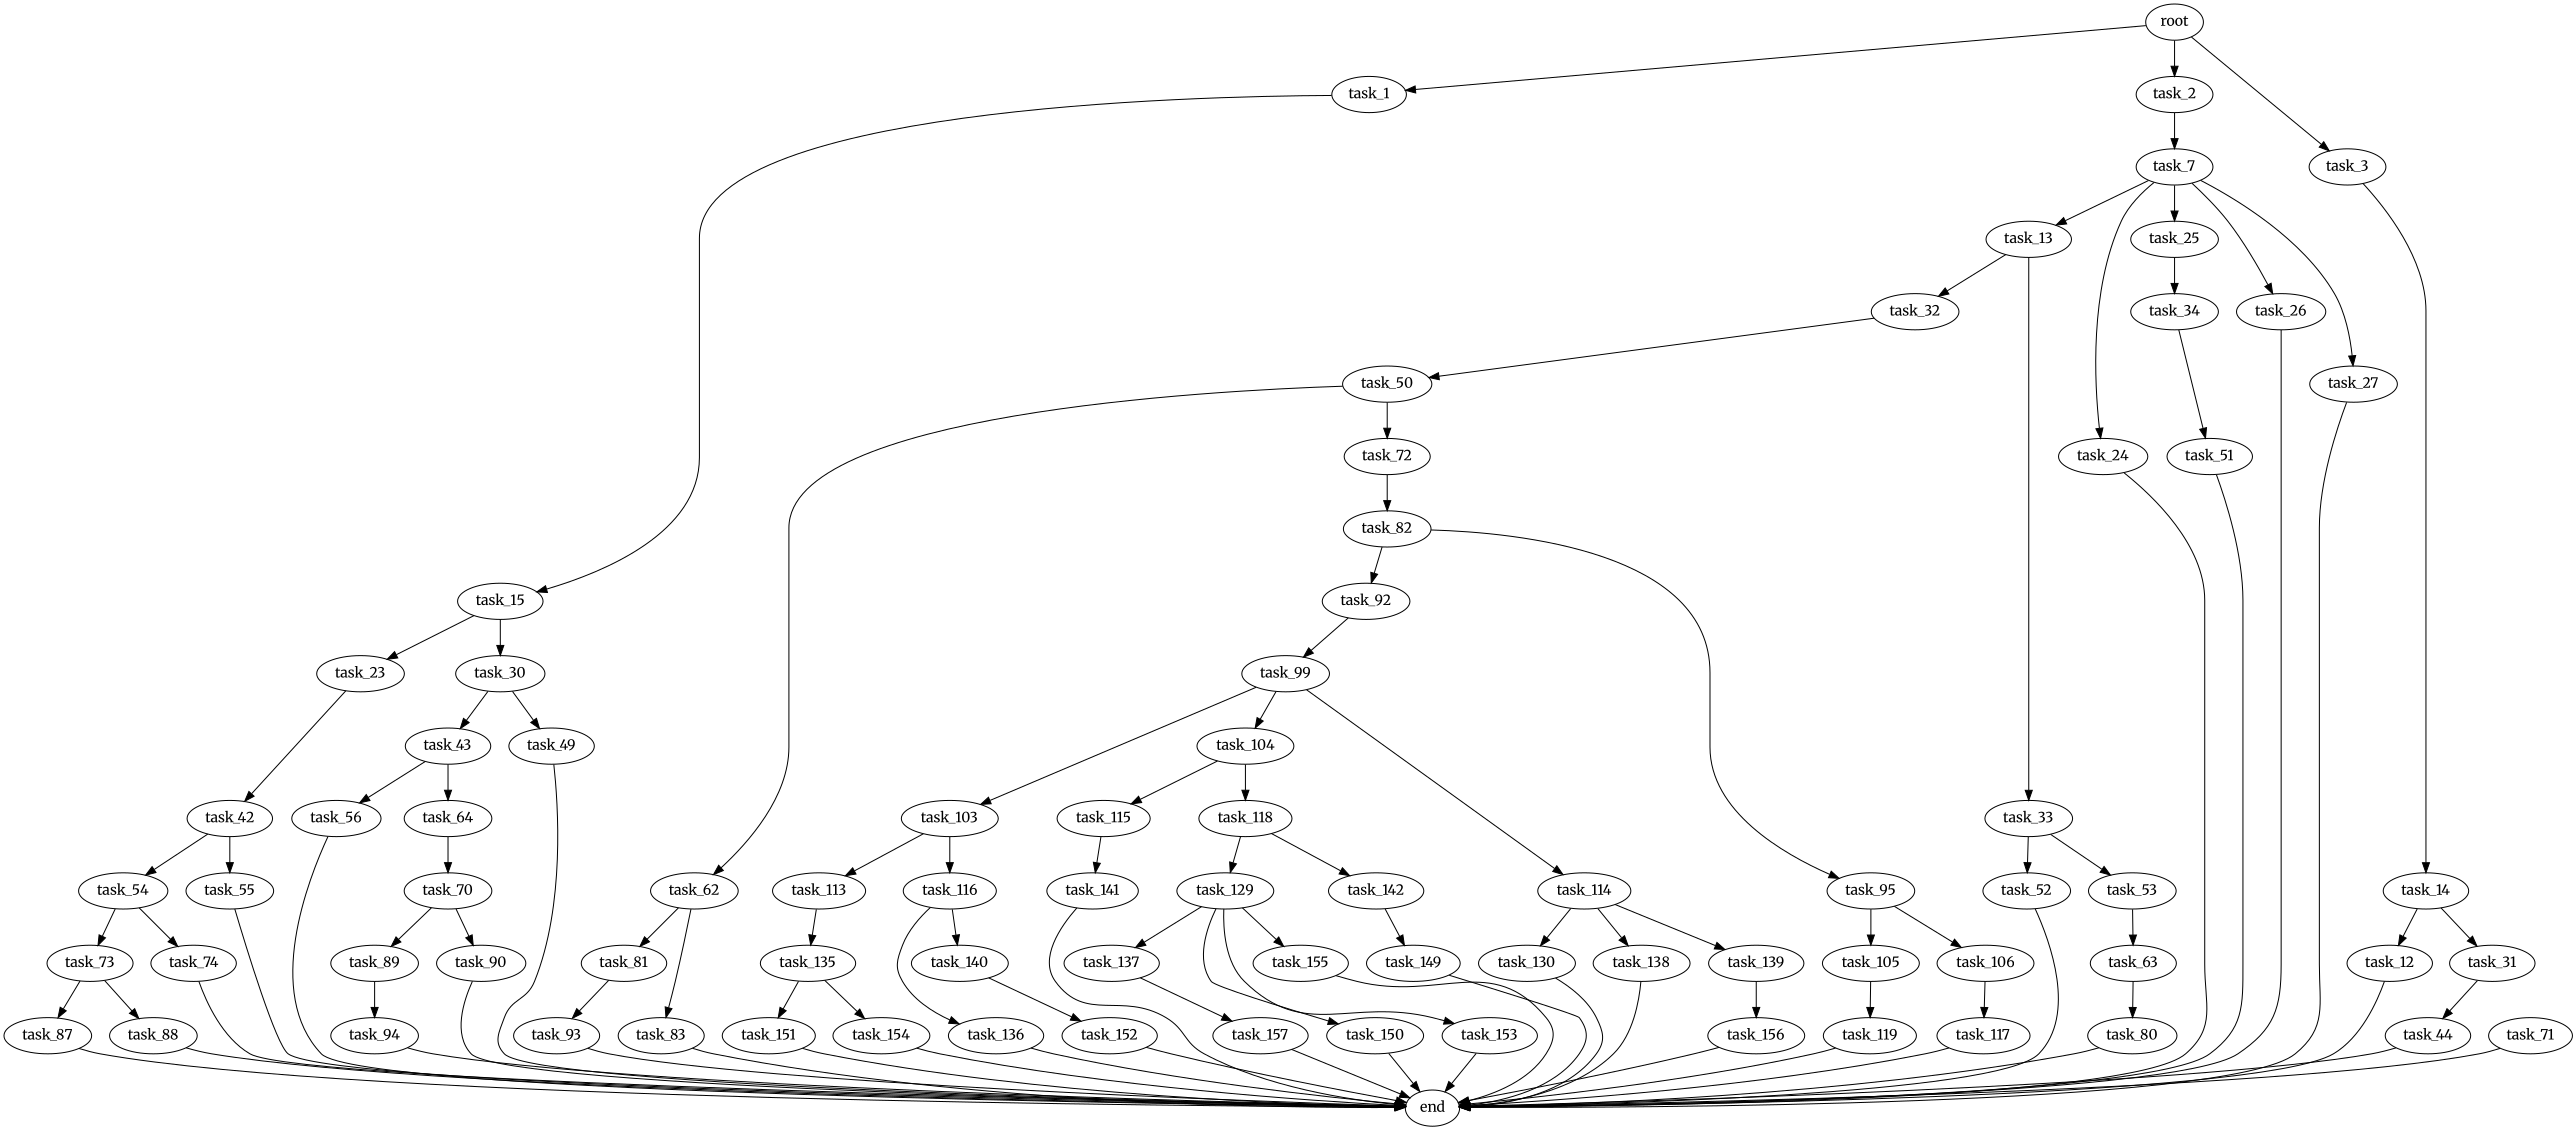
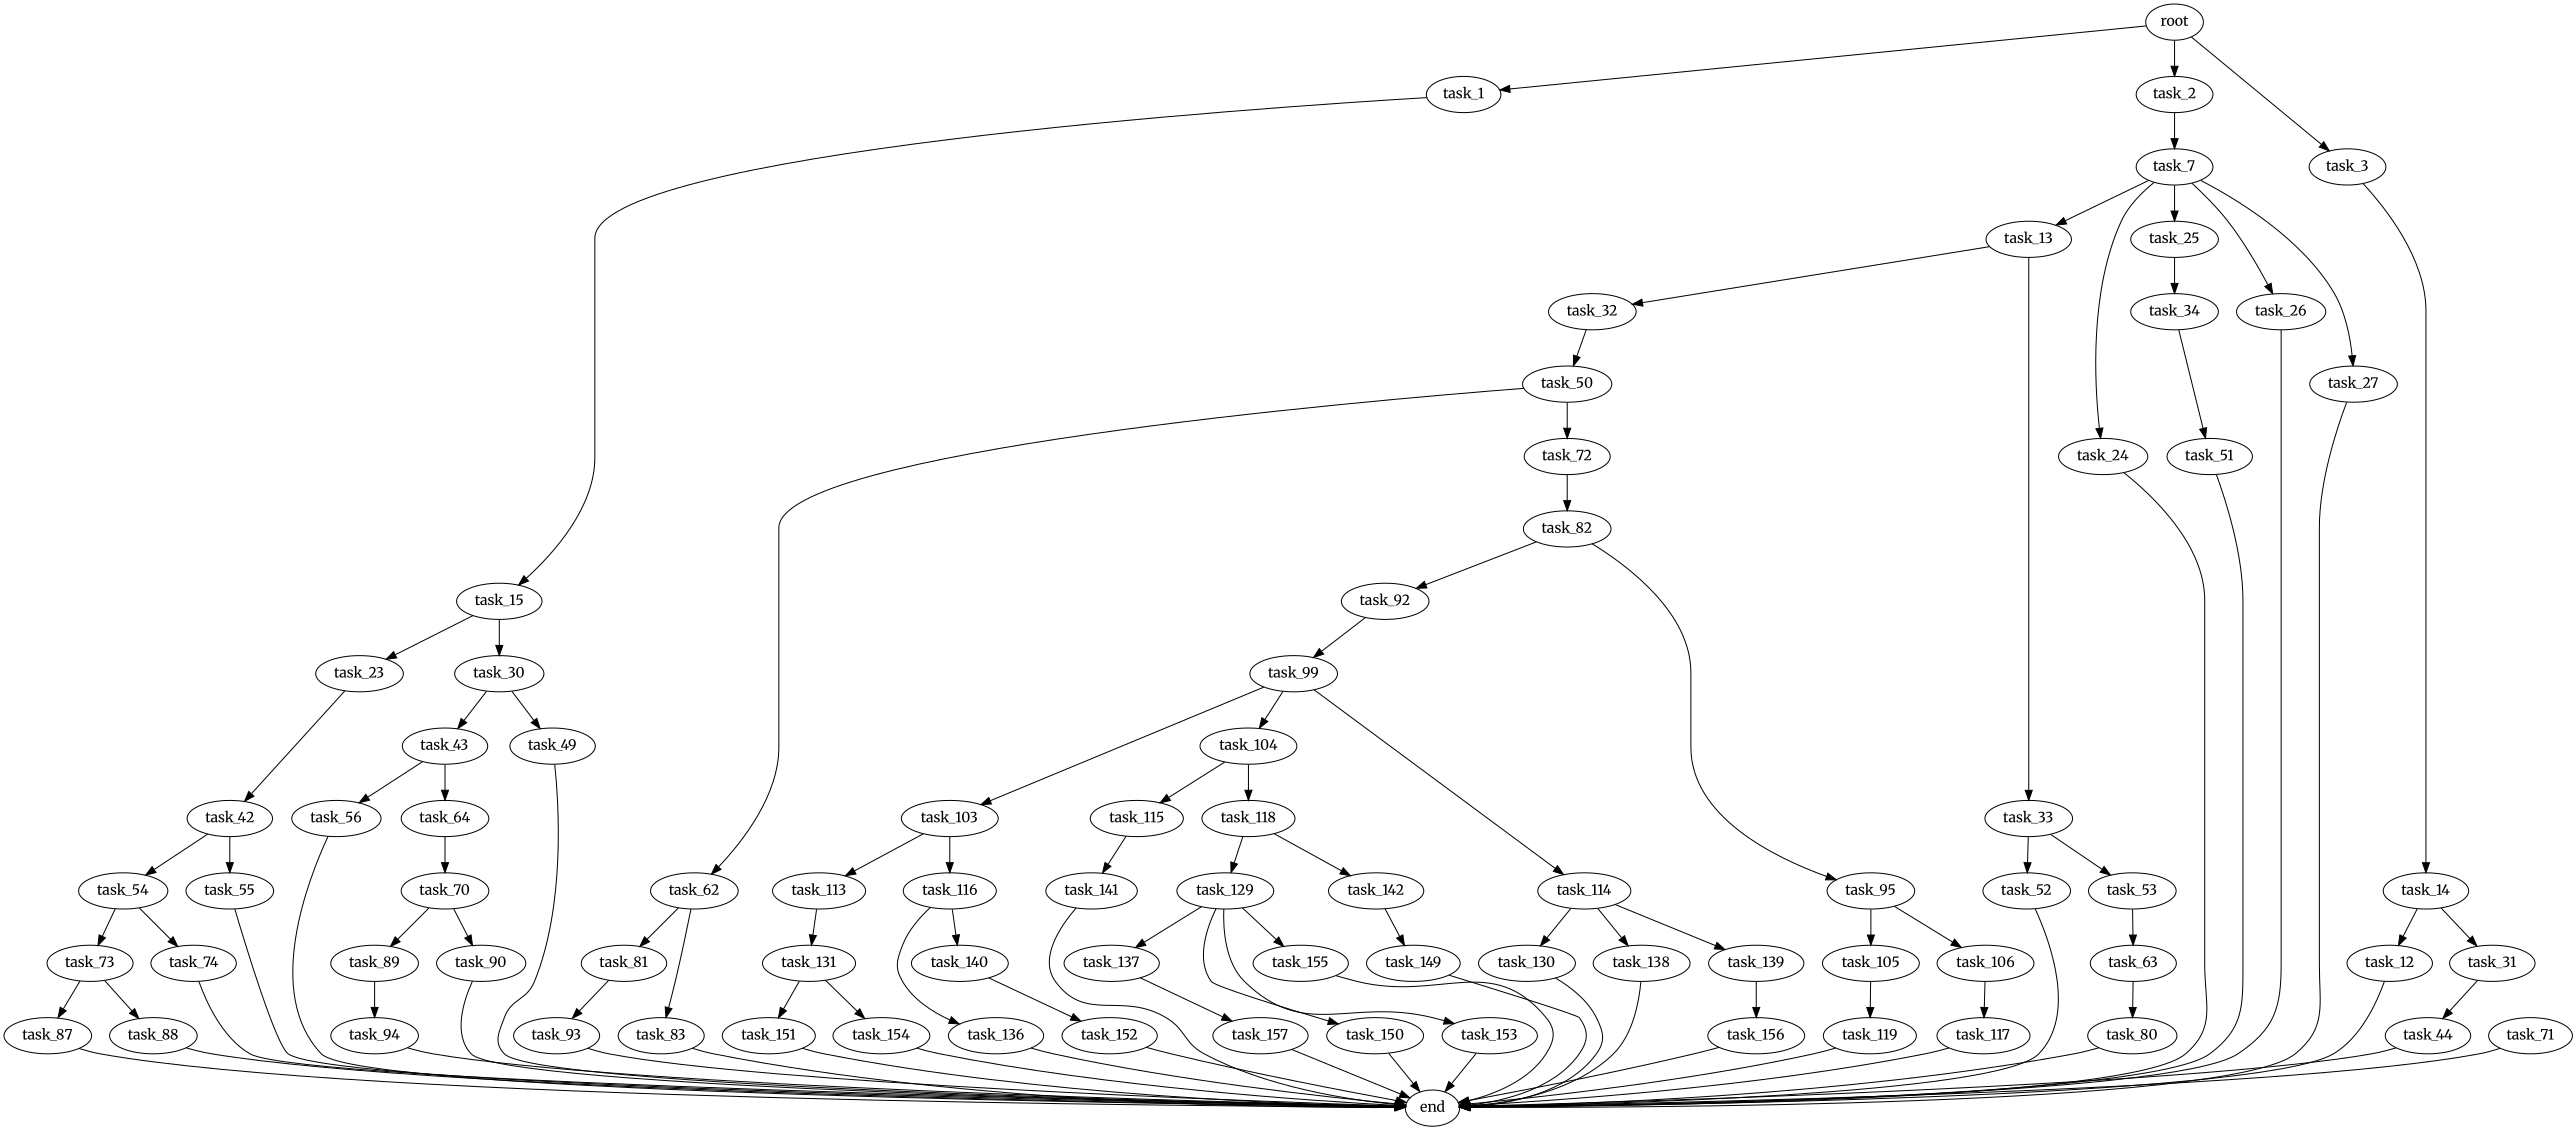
  digraph {
    fontname=Merriweather
    node [fontname=Merriweather]
    edge [fontname=Merriweather]
    root
    task_1
    task_2
    task_3
    task_15
    task_7
    task_14
    task_23
    task_30
    task_13
    task_24
    task_25
    task_26
    task_27
    n15 [label=task_12]
    task_31
    task_32
    task_33
    end
    task_34
    task_50
    task_52
    task_53
    task_44
    task_42
    task_43
    task_49
    task_54
    task_55
    task_51
    task_56
    task_64
    task_62
    task_72
    task_63
    task_73
    task_74
    task_70
    task_81
    task_83
    task_82
    task_80
    task_87
    task_88
    task_93
    task_89
    task_90
    task_71
    task_94
    task_92
    task_95
    task_99
    task_105
    task_106
    task_103
    task_104
    task_114
    task_119
    task_117
    task_113
    task_116
    task_115
    task_118
    task_130
    task_138
    task_139
-   task_135
+   task_135 [label=task_131]
    task_136
    task_140
    task_141
    task_129
    task_142
    task_151
    task_154
    task_156
    task_152
    task_137
    task_150
    task_153
    task_155
    task_149
    task_157
    root -> task_1
    root -> task_2
    root -> task_3
    task_1 -> task_15
    task_2 -> task_7
    task_3 -> task_14
    task_15 -> task_23
    task_15 -> task_30
    task_7 -> task_13
    task_7 -> task_24
    task_7 -> task_25
    task_7 -> task_26
    task_7 -> task_27
    task_14 -> n15
    task_14 -> task_31
    task_23 -> task_42
    task_30 -> task_43
    task_30 -> task_49
    task_13 -> task_32
    task_13 -> task_33
    task_24 -> end
    task_25 -> task_34
    task_26 -> end
    task_27 -> end
    n15 -> end
    task_31 -> task_44
    task_32 -> task_50
    task_33 -> task_52
    task_33 -> task_53
    task_34 -> task_51
    task_50 -> task_62
    task_50 -> task_72
    task_52 -> end
    task_53 -> task_63
    task_44 -> end
    task_42 -> task_54
    task_42 -> task_55
    task_43 -> task_56
    task_43 -> task_64
    task_49 -> end
    task_54 -> task_73
    task_54 -> task_74
    task_55 -> end
    task_51 -> end
    task_56 -> end
    task_64 -> task_70
    task_62 -> task_81
    task_62 -> task_83
    task_72 -> task_82
    task_63 -> task_80
    task_73 -> task_87
    task_73 -> task_88
    task_74 -> end
    task_70 -> task_89
    task_70 -> task_90
    task_81 -> task_93
    task_83 -> end
    task_82 -> task_92
    task_82 -> task_95
    task_80 -> end
    task_87 -> end
    task_88 -> end
    task_93 -> end
    task_89 -> task_94
    task_90 -> end
    task_71 -> end
    task_94 -> end
    task_92 -> task_99
    task_95 -> task_105
    task_95 -> task_106
    task_99 -> task_103
    task_99 -> task_104
    task_99 -> task_114
    task_105 -> task_119
    task_106 -> task_117
    task_103 -> task_113
    task_103 -> task_116
    task_104 -> task_115
    task_104 -> task_118
    task_114 -> task_130
    task_114 -> task_138
    task_114 -> task_139
    task_119 -> end
    task_117 -> end
    task_113 -> task_135
    task_116 -> task_136
    task_116 -> task_140
    task_115 -> task_141
    task_118 -> task_129
    task_118 -> task_142
    task_130 -> end
    task_138 -> end
    task_139 -> task_156
    task_135 -> task_151
    task_135 -> task_154
    task_136 -> end
    task_140 -> task_152
    task_141 -> end
    task_129 -> task_137
    task_129 -> task_150
    task_129 -> task_153
    task_129 -> task_155
    task_142 -> task_149
    task_151 -> end
    task_154 -> end
    task_156 -> end
    task_152 -> end
    task_137 -> task_157
    task_150 -> end
    task_153 -> end
    task_155 -> end
    task_149 -> end
    task_157 -> end
  }
